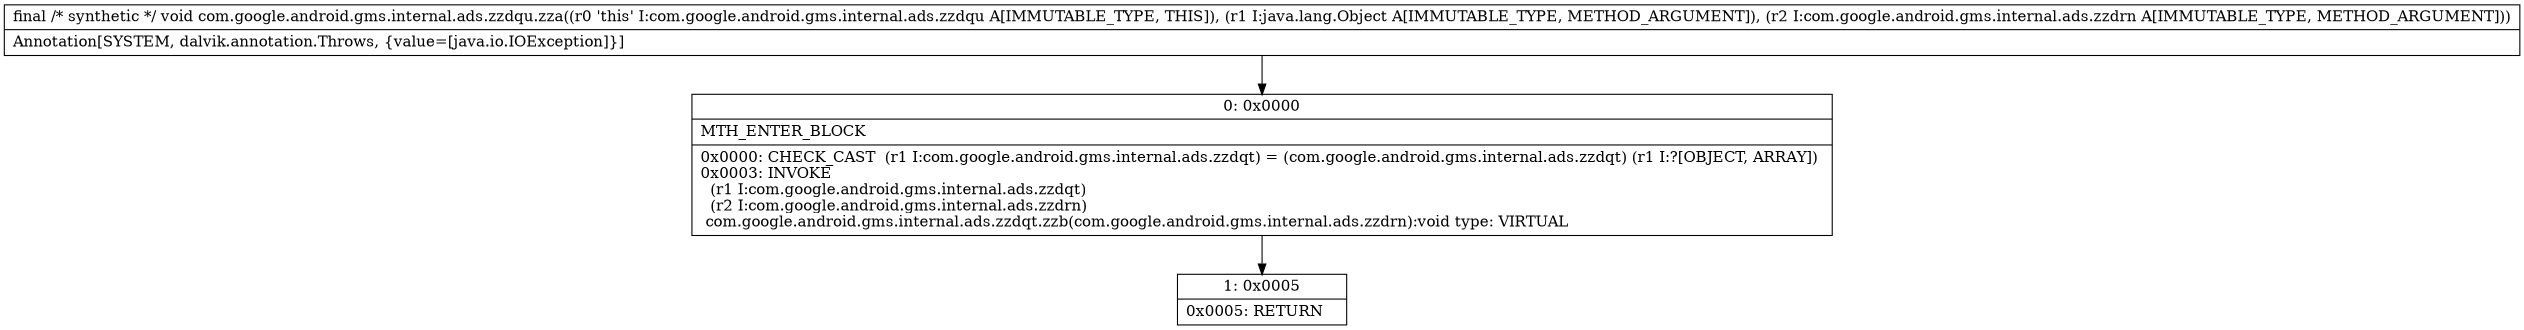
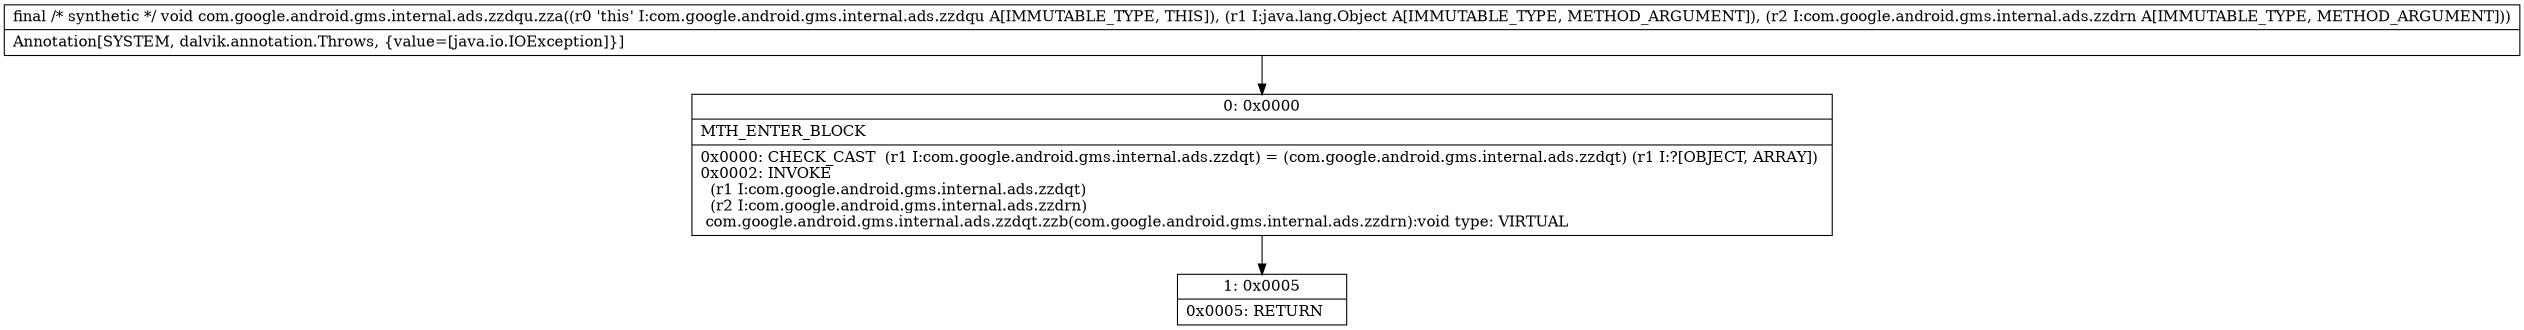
  digraph {
    node [shape=record]
-   n1 [label="{0\:\ 0x0000|MTH_ENTER_BLOCK\l|0x0000: CHECK_CAST  (r1 I:com.google.android.gms.internal.ads.zzdqt) = (com.google.android.gms.internal.ads.zzdqt) (r1 I:?[OBJECT, ARRAY]) \l0x0003: INVOKE  \l  (r1 I:com.google.android.gms.internal.ads.zzdqt)\l  (r2 I:com.google.android.gms.internal.ads.zzdrn)\l com.google.android.gms.internal.ads.zzdqt.zzb(com.google.android.gms.internal.ads.zzdrn):void type: VIRTUAL \l}"]
+   n1 [label="{0\:\ 0x0000|MTH_ENTER_BLOCK\l|0x0000: CHECK_CAST  (r1 I:com.google.android.gms.internal.ads.zzdqt) = (com.google.android.gms.internal.ads.zzdqt) (r1 I:?[OBJECT, ARRAY]) \l0x0002: INVOKE  \l  (r1 I:com.google.android.gms.internal.ads.zzdqt)\l  (r2 I:com.google.android.gms.internal.ads.zzdrn)\l com.google.android.gms.internal.ads.zzdqt.zzb(com.google.android.gms.internal.ads.zzdrn):void type: VIRTUAL \l}"]
    n2 [label="{1\:\ 0x0005|0x0005: RETURN   \l}"]
    n3 [label="{final \/* synthetic *\/ void com.google.android.gms.internal.ads.zzdqu.zza((r0 'this' I:com.google.android.gms.internal.ads.zzdqu A[IMMUTABLE_TYPE, THIS]), (r1 I:java.lang.Object A[IMMUTABLE_TYPE, METHOD_ARGUMENT]), (r2 I:com.google.android.gms.internal.ads.zzdrn A[IMMUTABLE_TYPE, METHOD_ARGUMENT]))  | Annotation[SYSTEM, dalvik.annotation.Throws, \{value=[java.io.IOException]\}]\l}"]
    n1 -> n2
    n3 -> n1
  }
